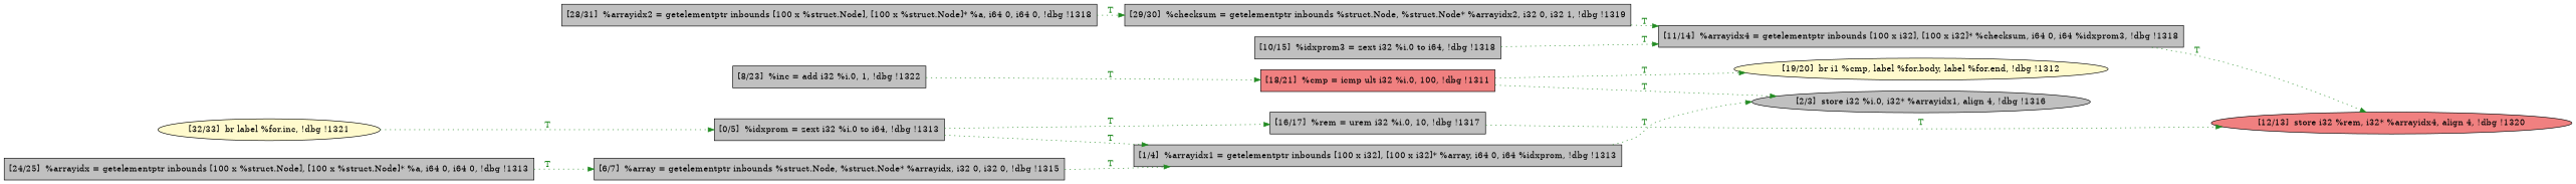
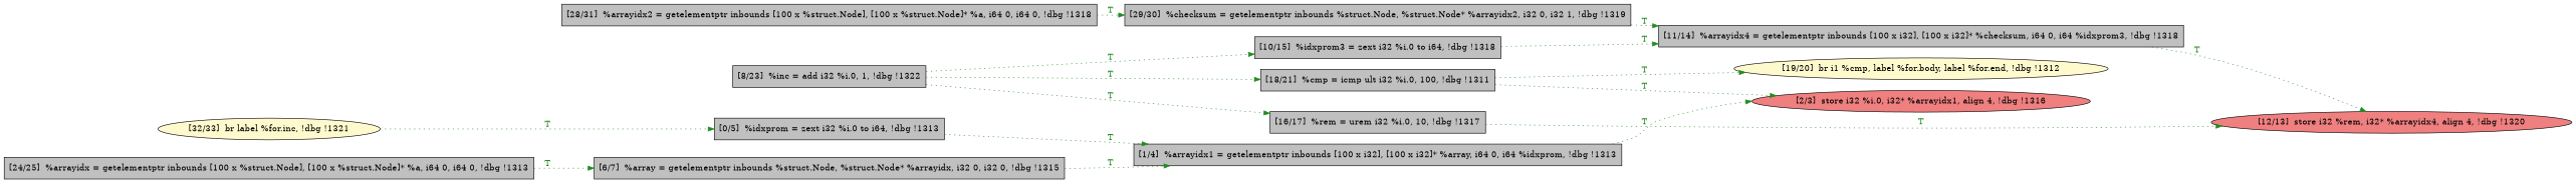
  digraph {
    rankdir=LR
    node [fillcolor=grey shape=rectangle style=filled]
    edge [color=forestgreen fontcolor=forestgreen style=dotted]
    n1 [label="[10/15]  %idxprom3 = zext i32 %i.0 to i64, !dbg !1318"]
    n2 [label="[11/14]  %arrayidx4 = getelementptr inbounds [100 x i32], [100 x i32]* %checksum, i64 0, i64 %idxprom3, !dbg !1318"]
    n3 [fillcolor=lightcoral label="[12/13]  store i32 %rem, i32* %arrayidx4, align 4, !dbg !1320" shape=ellipse]
-   n4 [label="[2/3]  store i32 %i.0, i32* %arrayidx1, align 4, !dbg !1316" shape=ellipse]
+   n4 [fillcolor=lightcoral label="[2/3]  store i32 %i.0, i32* %arrayidx1, align 4, !dbg !1316" shape=ellipse]
    n5 [label="[16/17]  %rem = urem i32 %i.0, 10, !dbg !1317"]
-   n6 [fillcolor=lightcoral label="[18/21]  %cmp = icmp ult i32 %i.0, 100, !dbg !1311"]
+   n6 [label="[18/21]  %cmp = icmp ult i32 %i.0, 100, !dbg !1311"]
    n7 [fillcolor=lemonchiffon label="[19/20]  br i1 %cmp, label %for.body, label %for.end, !dbg !1312" shape=ellipse]
    n8 [label="[0/5]  %idxprom = zext i32 %i.0 to i64, !dbg !1313"]
    n9 [label="[1/4]  %arrayidx1 = getelementptr inbounds [100 x i32], [100 x i32]* %array, i64 0, i64 %idxprom, !dbg !1313"]
    n10 [label="[29/30]  %checksum = getelementptr inbounds %struct.Node, %struct.Node* %arrayidx2, i32 0, i32 1, !dbg !1319"]
    n11 [fillcolor=lemonchiffon label="[32/33]  br label %for.inc, !dbg !1321" shape=ellipse]
    n12 [label="[28/31]  %arrayidx2 = getelementptr inbounds [100 x %struct.Node], [100 x %struct.Node]* %a, i64 0, i64 0, !dbg !1318"]
    n13 [label="[24/25]  %arrayidx = getelementptr inbounds [100 x %struct.Node], [100 x %struct.Node]* %a, i64 0, i64 0, !dbg !1313"]
    n14 [label="[6/7]  %array = getelementptr inbounds %struct.Node, %struct.Node* %arrayidx, i32 0, i32 0, !dbg !1315"]
    n15 [label="[8/23]  %inc = add i32 %i.0, 1, !dbg !1322"]
    n1 -> n2 [label=T]
    n2 -> n3 [label=T]
    n5 -> n3 [label=T]
    n6 -> n4 [label=T]
    n6 -> n7 [label=T]
    n8 -> n9 [label=T]
    n9 -> n4 [label=T]
    n10 -> n2 [label=T]
    n11 -> n8 [label=T]
    n12 -> n10 [label=T]
    n13 -> n14 [label=T]
    n14 -> n9 [label=T]
-   n8 -> n5 [label=T]
+   n15 -> n1 [label=T]
+   n15 -> n5 [label=T]
    n15 -> n6 [label=T]
  }
